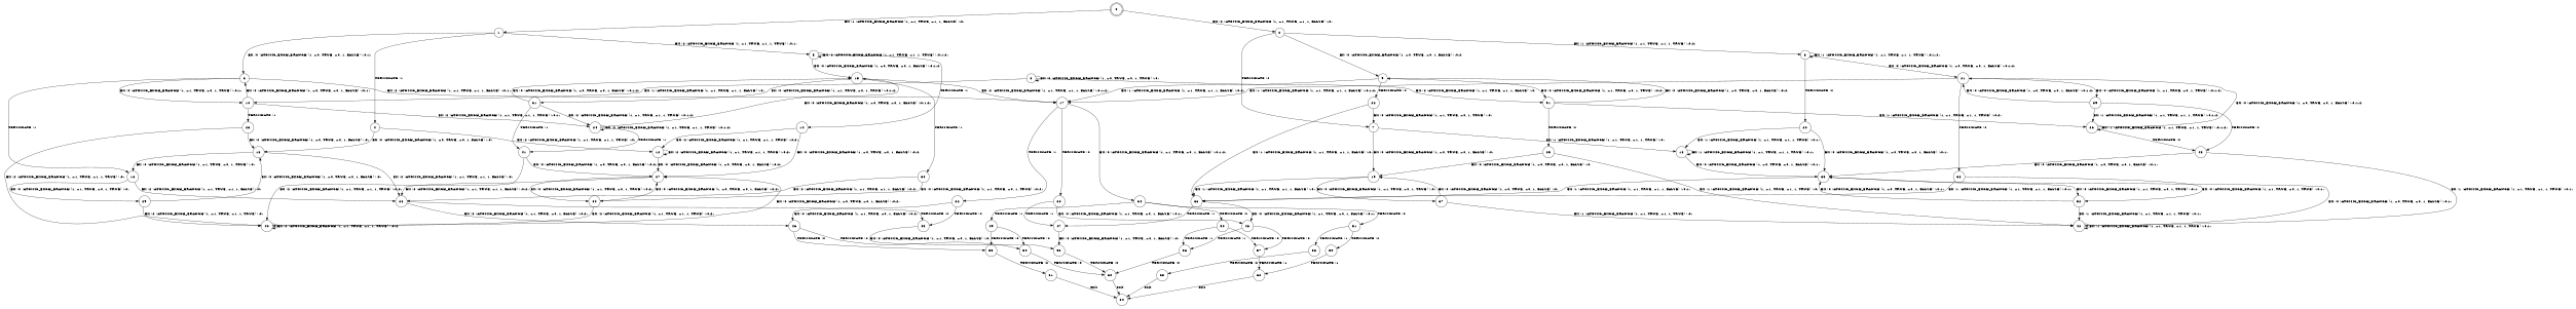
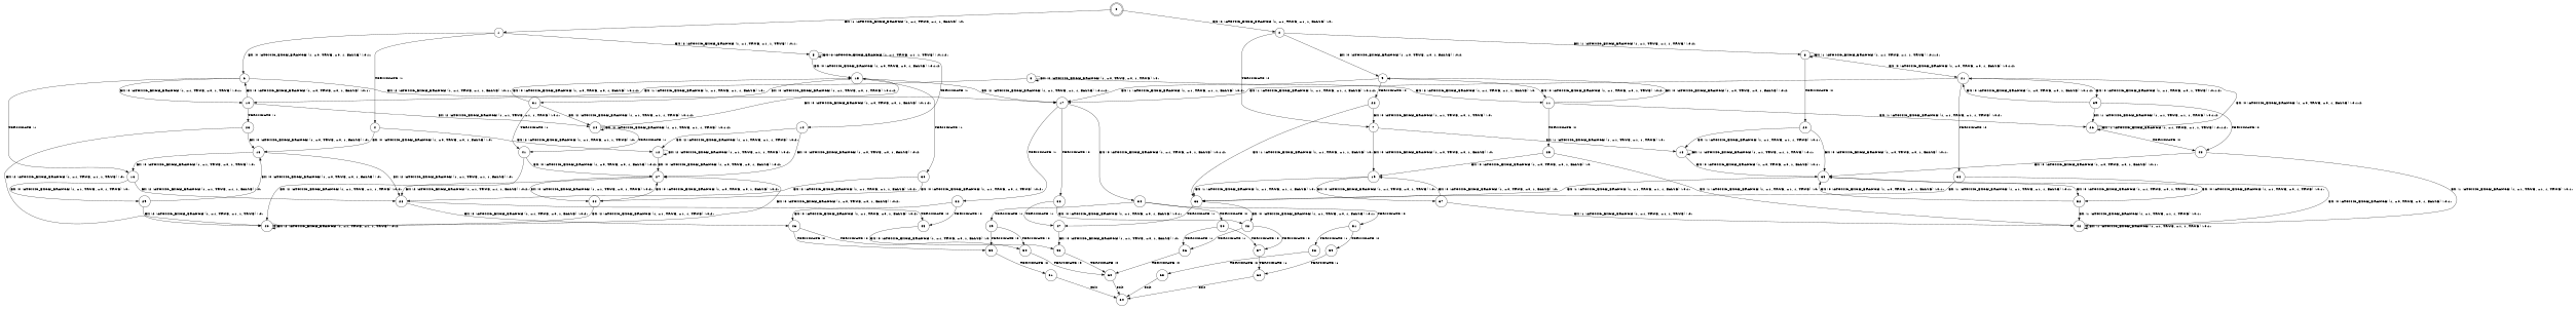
  digraph {
    node [shape=circle]
    0 [peripheries=2]
    1
    2
    4
    5
    6
    7
    8
    9
    3
    10
-   11 [label=91]
+   11
    12
    13
    14
    15
    16
    17
    18
    19
    20
    21
    22
    23
    24
    25
    26
    27
    28
    30
    31
    29
    32
    33
    34
    35
    36
    37
    38
    39
    40
    41
    42
    43
    44
    45
    46
    47
    48
    49
    50
    51
    52
    53
    54
    55
    56
    57
    58
    59
    60
    61
    62
    63
    64
    0 -> 1 [label="EX !1 !ATOMIC_EXCH_BRANCH (1, +1, TRUE, +1, 1, FALSE) !:0:"]
    0 -> 2 [label="EX !2 !ATOMIC_EXCH_BRANCH (1, +1, TRUE, +1, 1, FALSE) !:0:"]
    1 -> 4 [label="TERMINATE !1"]
    1 -> 5 [label="EX !2 !ATOMIC_EXCH_BRANCH (1, +1, TRUE, +1, 1, TRUE) !:0:1:"]
    1 -> 6 [label="EX !0 !ATOMIC_EXCH_BRANCH (1, +0, TRUE, +0, 1, FALSE) !:0:1:"]
    2 -> 7 [label="TERMINATE !2"]
    2 -> 8 [label="EX !1 !ATOMIC_EXCH_BRANCH (1, +1, TRUE, +1, 1, TRUE) !:0:2:"]
    2 -> 9 [label="EX !0 !ATOMIC_EXCH_BRANCH (1, +0, TRUE, +0, 1, FALSE) !:0:2:"]
    4 -> 12 [label="EX !2 !ATOMIC_EXCH_BRANCH (1, +1, TRUE, +1, 1, TRUE) !:0:"]
    4 -> 13 [label="EX !0 !ATOMIC_EXCH_BRANCH (1, +0, TRUE, +0, 1, FALSE) !:0:"]
    5 -> 5 [label="EX !2 !ATOMIC_EXCH_BRANCH (1, +1, TRUE, +1, 1, TRUE) !:0:1:2:"]
    5 -> 14 [label="TERMINATE !1"]
    5 -> 15 [label="EX !0 !ATOMIC_EXCH_BRANCH (1, +0, TRUE, +0, 1, FALSE) !:0:1:2:"]
    6 -> 10 [label="EX !0 !ATOMIC_EXCH_BRANCH (1, +1, TRUE, +0, 1, TRUE) !:0:1:"]
    6 -> 16 [label="TERMINATE !1"]
    6 -> 17 [label="EX !2 !ATOMIC_EXCH_BRANCH (1, +1, TRUE, +1, 1, FALSE) !:0:1:"]
    7 -> 18 [label="EX !1 !ATOMIC_EXCH_BRANCH (1, +1, TRUE, +1, 1, TRUE) !:0:"]
    7 -> 19 [label="EX !0 !ATOMIC_EXCH_BRANCH (1, +0, TRUE, +0, 1, FALSE) !:0:"]
    8 -> 8 [label="EX !1 !ATOMIC_EXCH_BRANCH (1, +1, TRUE, +1, 1, TRUE) !:0:1:2:"]
    8 -> 20 [label="TERMINATE !2"]
    8 -> 21 [label="EX !0 !ATOMIC_EXCH_BRANCH (1, +0, TRUE, +0, 1, FALSE) !:0:1:2:"]
    9 -> 11 [label="EX !0 !ATOMIC_EXCH_BRANCH (1, +1, TRUE, +0, 1, TRUE) !:0:2:"]
    9 -> 17 [label="EX !1 !ATOMIC_EXCH_BRANCH (1, +1, TRUE, +1, 1, FALSE) !:0:2:"]
    9 -> 22 [label="TERMINATE !2"]
    3 -> 3 [label="EX !0 !ATOMIC_EXCH_BRANCH (1, +0, TRUE, +0, 1, TRUE) !:0:"]
    3 -> 10 [label="EX !1 !ATOMIC_EXCH_BRANCH (1, +1, TRUE, +1, 1, FALSE) !:0:"]
    3 -> 11 [label="EX !2 !ATOMIC_EXCH_BRANCH (1, +1, TRUE, +1, 1, FALSE) !:0:"]
    10 -> 6 [label="EX !0 !ATOMIC_EXCH_BRANCH (1, +0, TRUE, +0, 1, FALSE) !:0:1:"]
    10 -> 23 [label="TERMINATE !1"]
    10 -> 24 [label="EX !2 !ATOMIC_EXCH_BRANCH (1, +1, TRUE, +1, 1, TRUE) !:0:1:"]
    11 -> 9 [label="EX !0 !ATOMIC_EXCH_BRANCH (1, +0, TRUE, +0, 1, FALSE) !:0:2:"]
    11 -> 25 [label="TERMINATE !2"]
    11 -> 26 [label="EX !1 !ATOMIC_EXCH_BRANCH (1, +1, TRUE, +1, 1, TRUE) !:0:2:"]
    12 -> 12 [label="EX !2 !ATOMIC_EXCH_BRANCH (1, +1, TRUE, +1, 1, TRUE) !:0:2:"]
    12 -> 27 [label="EX !0 !ATOMIC_EXCH_BRANCH (1, +0, TRUE, +0, 1, FALSE) !:0:2:"]
    13 -> 16 [label="EX !0 !ATOMIC_EXCH_BRANCH (1, +1, TRUE, +0, 1, TRUE) !:0:"]
    13 -> 28 [label="EX !2 !ATOMIC_EXCH_BRANCH (1, +1, TRUE, +1, 1, FALSE) !:0:"]
    14 -> 12 [label="EX !2 !ATOMIC_EXCH_BRANCH (1, +1, TRUE, +1, 1, TRUE) !:0:2:"]
    14 -> 27 [label="EX !0 !ATOMIC_EXCH_BRANCH (1, +0, TRUE, +0, 1, FALSE) !:0:2:"]
    15 -> 17 [label="EX !2 !ATOMIC_EXCH_BRANCH (1, +1, TRUE, +1, 1, FALSE) !:0:1:2:"]
    15 -> 30 [label="TERMINATE !1"]
    15 -> 31 [label="EX !0 !ATOMIC_EXCH_BRANCH (1, +1, TRUE, +0, 1, TRUE) !:0:1:2:"]
    16 -> 28 [label="EX !2 !ATOMIC_EXCH_BRANCH (1, +1, TRUE, +1, 1, FALSE) !:0:"]
    16 -> 29 [label="EX !0 !ATOMIC_EXCH_BRANCH (1, +1, TRUE, +0, 1, TRUE) !:0:"]
    17 -> 32 [label="TERMINATE !1"]
    17 -> 33 [label="TERMINATE !2"]
    17 -> 34 [label="EX !0 !ATOMIC_EXCH_BRANCH (1, +1, TRUE, +0, 1, FALSE) !:0:1:2:"]
    18 -> 18 [label="EX !1 !ATOMIC_EXCH_BRANCH (1, +1, TRUE, +1, 1, TRUE) !:0:1:"]
    18 -> 35 [label="EX !0 !ATOMIC_EXCH_BRANCH (1, +0, TRUE, +0, 1, FALSE) !:0:1:"]
    19 -> 36 [label="EX !1 !ATOMIC_EXCH_BRANCH (1, +1, TRUE, +1, 1, FALSE) !:0:"]
    19 -> 37 [label="EX !0 !ATOMIC_EXCH_BRANCH (1, +1, TRUE, +0, 1, TRUE) !:0:"]
    20 -> 18 [label="EX !1 !ATOMIC_EXCH_BRANCH (1, +1, TRUE, +1, 1, TRUE) !:0:1:"]
    20 -> 35 [label="EX !0 !ATOMIC_EXCH_BRANCH (1, +0, TRUE, +0, 1, FALSE) !:0:1:"]
    21 -> 17 [label="EX !1 !ATOMIC_EXCH_BRANCH (1, +1, TRUE, +1, 1, FALSE) !:0:1:2:"]
    21 -> 38 [label="TERMINATE !2"]
    21 -> 39 [label="EX !0 !ATOMIC_EXCH_BRANCH (1, +1, TRUE, +0, 1, TRUE) !:0:1:2:"]
    22 -> 7 [label="EX !0 !ATOMIC_EXCH_BRANCH (1, +1, TRUE, +0, 1, TRUE) !:0:"]
    22 -> 36 [label="EX !1 !ATOMIC_EXCH_BRANCH (1, +1, TRUE, +1, 1, FALSE) !:0:"]
    23 -> 13 [label="EX !0 !ATOMIC_EXCH_BRANCH (1, +0, TRUE, +0, 1, FALSE) !:0:"]
    23 -> 40 [label="EX !2 !ATOMIC_EXCH_BRANCH (1, +1, TRUE, +1, 1, TRUE) !:0:"]
    24 -> 15 [label="EX !0 !ATOMIC_EXCH_BRANCH (1, +0, TRUE, +0, 1, FALSE) !:0:1:2:"]
    24 -> 24 [label="EX !2 !ATOMIC_EXCH_BRANCH (1, +1, TRUE, +1, 1, TRUE) !:0:1:2:"]
    24 -> 41 [label="TERMINATE !1"]
    25 -> 19 [label="EX !0 !ATOMIC_EXCH_BRANCH (1, +0, TRUE, +0, 1, FALSE) !:0:"]
    25 -> 42 [label="EX !1 !ATOMIC_EXCH_BRANCH (1, +1, TRUE, +1, 1, TRUE) !:0:"]
    26 -> 21 [label="EX !0 !ATOMIC_EXCH_BRANCH (1, +0, TRUE, +0, 1, FALSE) !:0:1:2:"]
    26 -> 26 [label="EX !1 !ATOMIC_EXCH_BRANCH (1, +1, TRUE, +1, 1, TRUE) !:0:1:2:"]
    26 -> 43 [label="TERMINATE !2"]
    27 -> 28 [label="EX !2 !ATOMIC_EXCH_BRANCH (1, +1, TRUE, +1, 1, FALSE) !:0:2:"]
    27 -> 44 [label="EX !0 !ATOMIC_EXCH_BRANCH (1, +1, TRUE, +0, 1, TRUE) !:0:2:"]
    28 -> 45 [label="TERMINATE !2"]
    28 -> 46 [label="EX !0 !ATOMIC_EXCH_BRANCH (1, +1, TRUE, +0, 1, FALSE) !:0:2:"]
    30 -> 28 [label="EX !2 !ATOMIC_EXCH_BRANCH (1, +1, TRUE, +1, 1, FALSE) !:0:2:"]
    30 -> 44 [label="EX !0 !ATOMIC_EXCH_BRANCH (1, +1, TRUE, +0, 1, TRUE) !:0:2:"]
    31 -> 15 [label="EX !0 !ATOMIC_EXCH_BRANCH (1, +0, TRUE, +0, 1, FALSE) !:0:1:2:"]
    31 -> 24 [label="EX !2 !ATOMIC_EXCH_BRANCH (1, +1, TRUE, +1, 1, TRUE) !:0:1:2:"]
    31 -> 41 [label="TERMINATE !1"]
    29 -> 13 [label="EX !0 !ATOMIC_EXCH_BRANCH (1, +0, TRUE, +0, 1, FALSE) !:0:"]
    29 -> 40 [label="EX !2 !ATOMIC_EXCH_BRANCH (1, +1, TRUE, +1, 1, TRUE) !:0:"]
    32 -> 45 [label="TERMINATE !2"]
    32 -> 46 [label="EX !0 !ATOMIC_EXCH_BRANCH (1, +1, TRUE, +0, 1, FALSE) !:0:2:"]
    33 -> 47 [label="TERMINATE !1"]
    33 -> 48 [label="EX !0 !ATOMIC_EXCH_BRANCH (1, +1, TRUE, +0, 1, FALSE) !:0:1:"]
    34 -> 49 [label="TERMINATE !1"]
    34 -> 50 [label="TERMINATE !2"]
    34 -> 51 [label="TERMINATE !0"]
    35 -> 36 [label="EX !1 !ATOMIC_EXCH_BRANCH (1, +1, TRUE, +1, 1, FALSE) !:0:1:"]
    35 -> 52 [label="EX !0 !ATOMIC_EXCH_BRANCH (1, +1, TRUE, +0, 1, TRUE) !:0:1:"]
    36 -> 47 [label="TERMINATE !1"]
    36 -> 48 [label="EX !0 !ATOMIC_EXCH_BRANCH (1, +1, TRUE, +0, 1, FALSE) !:0:1:"]
    37 -> 19 [label="EX !0 !ATOMIC_EXCH_BRANCH (1, +0, TRUE, +0, 1, FALSE) !:0:"]
    37 -> 42 [label="EX !1 !ATOMIC_EXCH_BRANCH (1, +1, TRUE, +1, 1, TRUE) !:0:"]
    38 -> 36 [label="EX !1 !ATOMIC_EXCH_BRANCH (1, +1, TRUE, +1, 1, FALSE) !:0:1:"]
    38 -> 52 [label="EX !0 !ATOMIC_EXCH_BRANCH (1, +1, TRUE, +0, 1, TRUE) !:0:1:"]
    39 -> 21 [label="EX !0 !ATOMIC_EXCH_BRANCH (1, +0, TRUE, +0, 1, FALSE) !:0:1:2:"]
    39 -> 26 [label="EX !1 !ATOMIC_EXCH_BRANCH (1, +1, TRUE, +1, 1, TRUE) !:0:1:2:"]
    39 -> 43 [label="TERMINATE !2"]
    40 -> 27 [label="EX !0 !ATOMIC_EXCH_BRANCH (1, +0, TRUE, +0, 1, FALSE) !:0:2:"]
    40 -> 40 [label="EX !2 !ATOMIC_EXCH_BRANCH (1, +1, TRUE, +1, 1, TRUE) !:0:2:"]
    41 -> 27 [label="EX !0 !ATOMIC_EXCH_BRANCH (1, +0, TRUE, +0, 1, FALSE) !:0:2:"]
    41 -> 40 [label="EX !2 !ATOMIC_EXCH_BRANCH (1, +1, TRUE, +1, 1, TRUE) !:0:2:"]
    42 -> 35 [label="EX !0 !ATOMIC_EXCH_BRANCH (1, +0, TRUE, +0, 1, FALSE) !:0:1:"]
    42 -> 42 [label="EX !1 !ATOMIC_EXCH_BRANCH (1, +1, TRUE, +1, 1, TRUE) !:0:1:"]
    43 -> 35 [label="EX !0 !ATOMIC_EXCH_BRANCH (1, +0, TRUE, +0, 1, FALSE) !:0:1:"]
    43 -> 42 [label="EX !1 !ATOMIC_EXCH_BRANCH (1, +1, TRUE, +1, 1, TRUE) !:0:1:"]
    44 -> 27 [label="EX !0 !ATOMIC_EXCH_BRANCH (1, +0, TRUE, +0, 1, FALSE) !:0:2:"]
    44 -> 40 [label="EX !2 !ATOMIC_EXCH_BRANCH (1, +1, TRUE, +1, 1, TRUE) !:0:2:"]
    45 -> 53 [label="EX !0 !ATOMIC_EXCH_BRANCH (1, +1, TRUE, +0, 1, FALSE) !:0:"]
    46 -> 54 [label="TERMINATE !2"]
    46 -> 55 [label="TERMINATE !0"]
    47 -> 53 [label="EX !0 !ATOMIC_EXCH_BRANCH (1, +1, TRUE, +0, 1, FALSE) !:0:"]
    48 -> 56 [label="TERMINATE !1"]
    48 -> 57 [label="TERMINATE !0"]
    49 -> 54 [label="TERMINATE !2"]
    49 -> 55 [label="TERMINATE !0"]
    50 -> 56 [label="TERMINATE !1"]
    50 -> 57 [label="TERMINATE !0"]
    51 -> 58 [label="TERMINATE !1"]
    51 -> 59 [label="TERMINATE !2"]
    52 -> 35 [label="EX !0 !ATOMIC_EXCH_BRANCH (1, +0, TRUE, +0, 1, FALSE) !:0:1:"]
    52 -> 42 [label="EX !1 !ATOMIC_EXCH_BRANCH (1, +1, TRUE, +1, 1, TRUE) !:0:1:"]
    53 -> 60 [label="TERMINATE !0"]
    54 -> 60 [label="TERMINATE !0"]
    55 -> 61 [label="TERMINATE !2"]
    56 -> 60 [label="TERMINATE !0"]
    57 -> 62 [label="TERMINATE !1"]
    58 -> 63 [label="TERMINATE !2"]
    59 -> 62 [label="TERMINATE !1"]
    60 -> 64 [label=exit]
    61 -> 64 [label=exit]
    62 -> 64 [label=exit]
    63 -> 64 [label=exit]
  }
